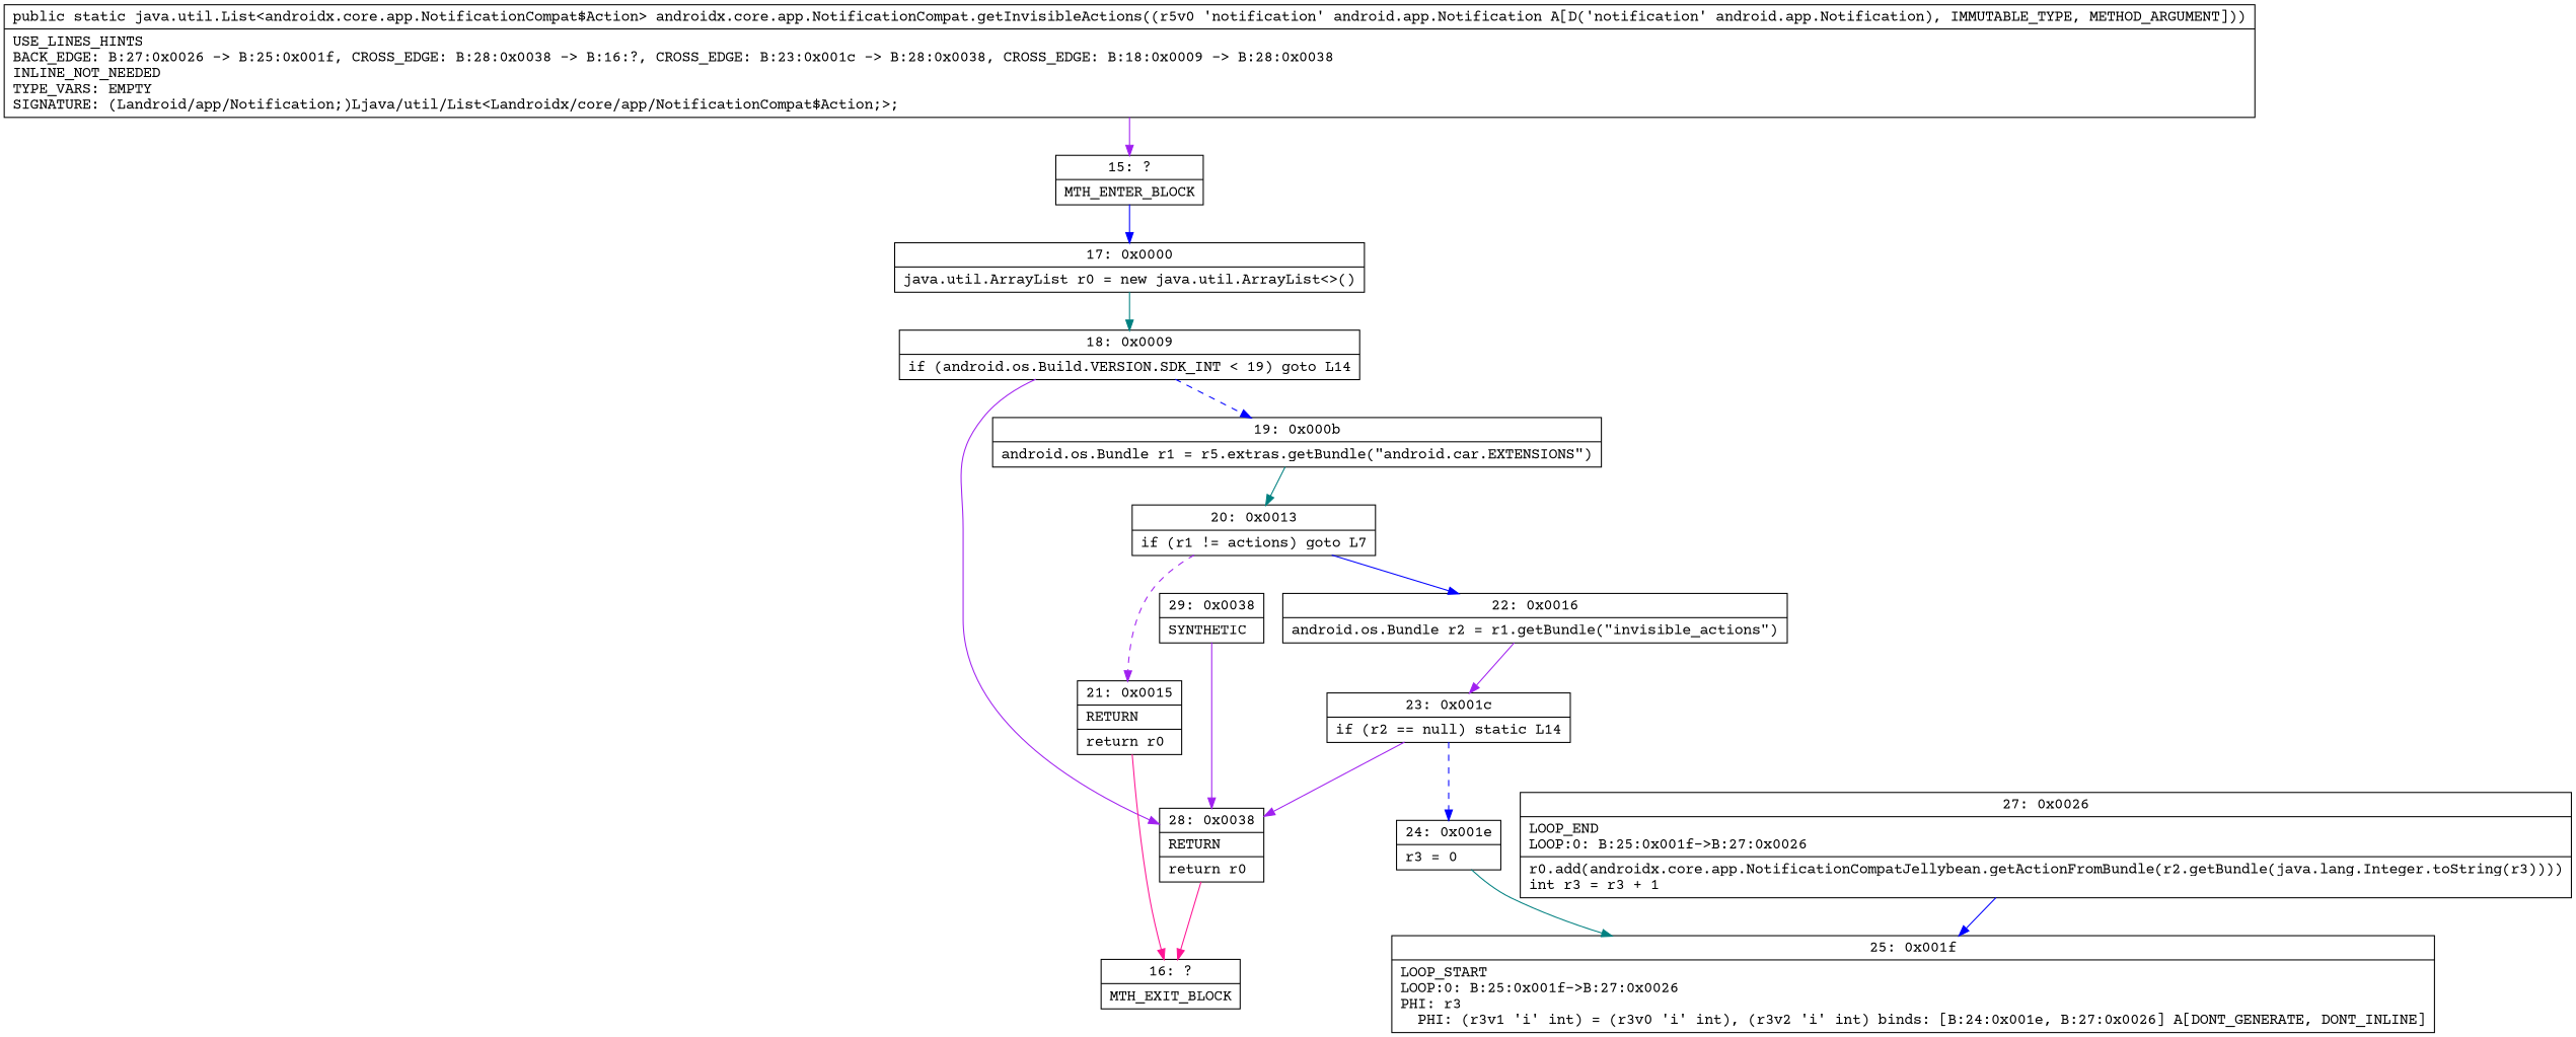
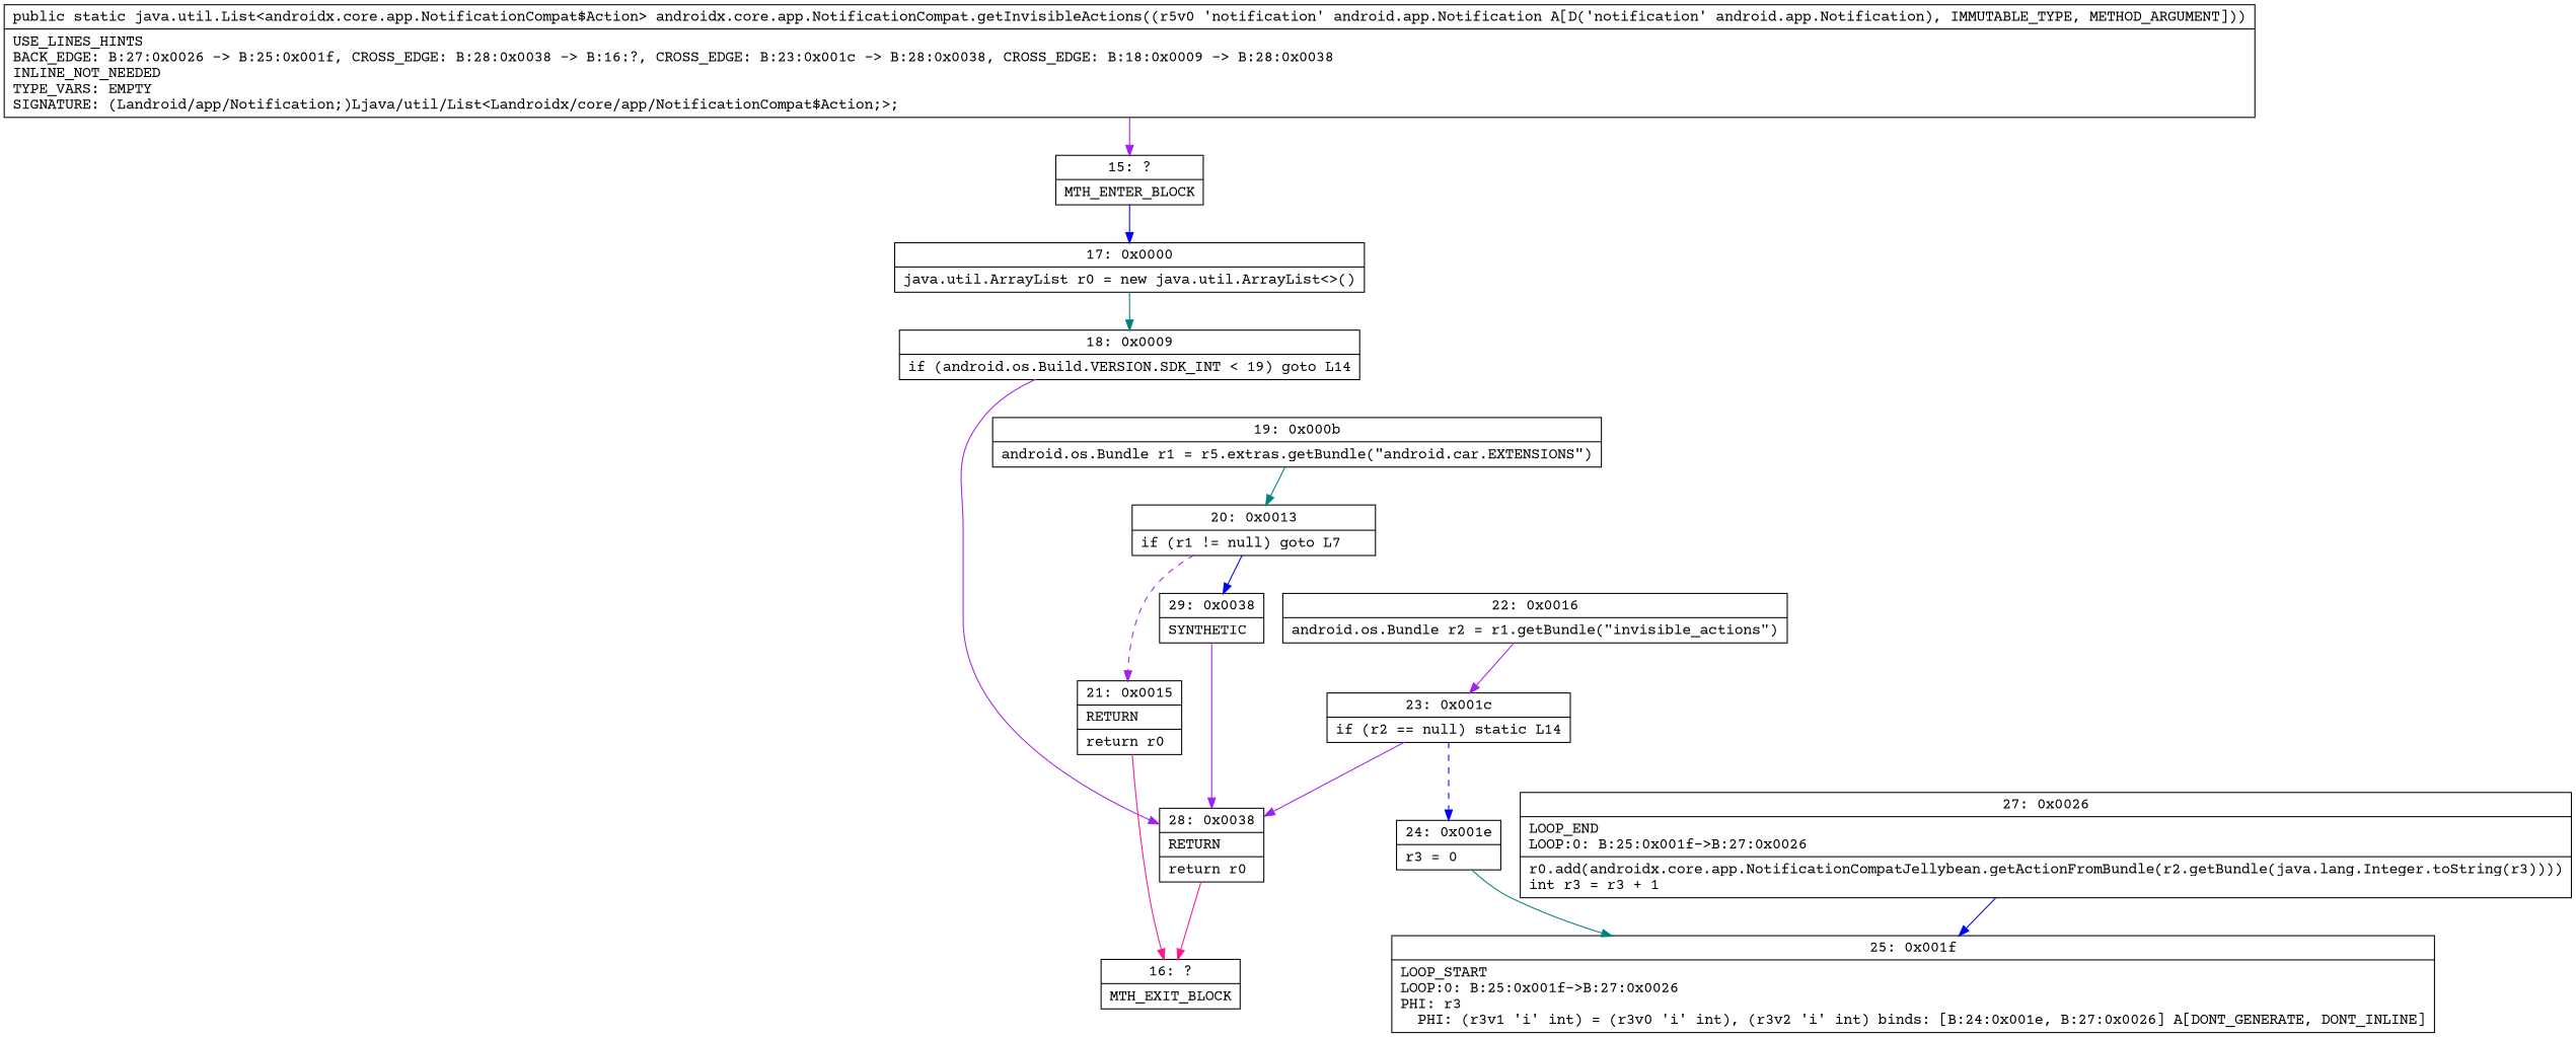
  digraph {
    fontname="Courier Prime"
    node [fontname="Courier Prime" shape=record]
    edge [color=purple fontname="Courier Prime"]
    n1 [label="{15\:\ ?|MTH_ENTER_BLOCK\l}"]
    n2 [label="{17\:\ 0x0000|java.util.ArrayList r0 = new java.util.ArrayList\<\>()\l}"]
    n3 [label="{18\:\ 0x0009|if (android.os.Build.VERSION.SDK_INT \< 19) goto L14\l}"]
    n4 [label="{19\:\ 0x000b|android.os.Bundle r1 = r5.extras.getBundle(\"android.car.EXTENSIONS\")\l}"]
    n5 [label="{28\:\ 0x0038|RETURN\l|return r0\l}"]
-   n6 [label="{20\:\ 0x0013|if (r1 != actions) goto L7\l}"]
+   n6 [label="{20\:\ 0x0013|if (r1 != null) goto L7\l}"]
    n7 [label="{16\:\ ?|MTH_EXIT_BLOCK\l}"]
    n8 [label="{21\:\ 0x0015|RETURN\l|return r0\l}"]
    n9 [label="{22\:\ 0x0016|android.os.Bundle r2 = r1.getBundle(\"invisible_actions\")\l}"]
    n10 [label="{23\:\ 0x001c|if (r2 == null) static L14\l}"]
    n11 [label="{24\:\ 0x001e|r3 = 0\l}"]
    n12 [label="{25\:\ 0x001f|LOOP_START\lLOOP:0: B:25:0x001f\-\>B:27:0x0026\lPHI: r3 \l  PHI: (r3v1 'i' int) = (r3v0 'i' int), (r3v2 'i' int) binds: [B:24:0x001e, B:27:0x0026] A[DONT_GENERATE, DONT_INLINE]\l}"]
    n13 [label="{27\:\ 0x0026|LOOP_END\lLOOP:0: B:25:0x001f\-\>B:27:0x0026\l|r0.add(androidx.core.app.NotificationCompatJellybean.getActionFromBundle(r2.getBundle(java.lang.Integer.toString(r3))))\lint r3 = r3 + 1\l}"]
    n14 [label="{29\:\ 0x0038|SYNTHETIC\l}"]
    n15 [label="{public static java.util.List\<androidx.core.app.NotificationCompat$Action\> androidx.core.app.NotificationCompat.getInvisibleActions((r5v0 'notification' android.app.Notification A[D('notification' android.app.Notification), IMMUTABLE_TYPE, METHOD_ARGUMENT]))  | USE_LINES_HINTS\lBACK_EDGE: B:27:0x0026 \-\> B:25:0x001f, CROSS_EDGE: B:28:0x0038 \-\> B:16:?, CROSS_EDGE: B:23:0x001c \-\> B:28:0x0038, CROSS_EDGE: B:18:0x0009 \-\> B:28:0x0038\lINLINE_NOT_NEEDED\lTYPE_VARS: EMPTY\lSIGNATURE: (Landroid\/app\/Notification;)Ljava\/util\/List\<Landroidx\/core\/app\/NotificationCompat$Action;\>;\l}"]
    n1 -> n2 [color=blue]
    n2 -> n3 [color=teal]
-   n3 -> n4 [color=blue style=dashed]
    n3 -> n5
    n4 -> n6 [color=teal]
    n5 -> n7 [color=deeppink]
    n6 -> n8 [style=dashed]
-   n6 -> n9 [color=blue]
+   n6 -> n14 [color=blue]
    n8 -> n7 [color=deeppink]
    n9 -> n10
    n10 -> n5
    n10 -> n11 [color=blue style=dashed]
    n11 -> n12 [color=teal]
    n13 -> n12 [color=blue]
    n14 -> n5
    n15 -> n1
  }
